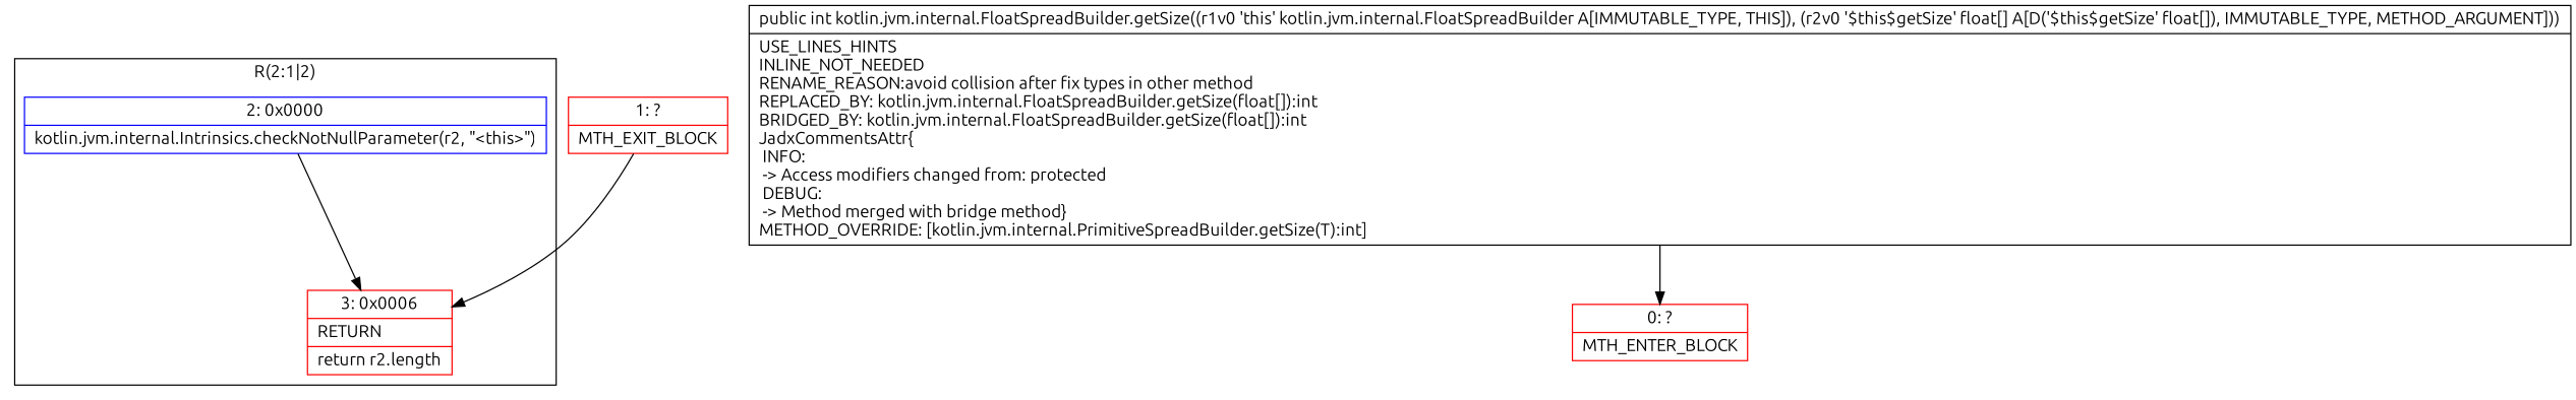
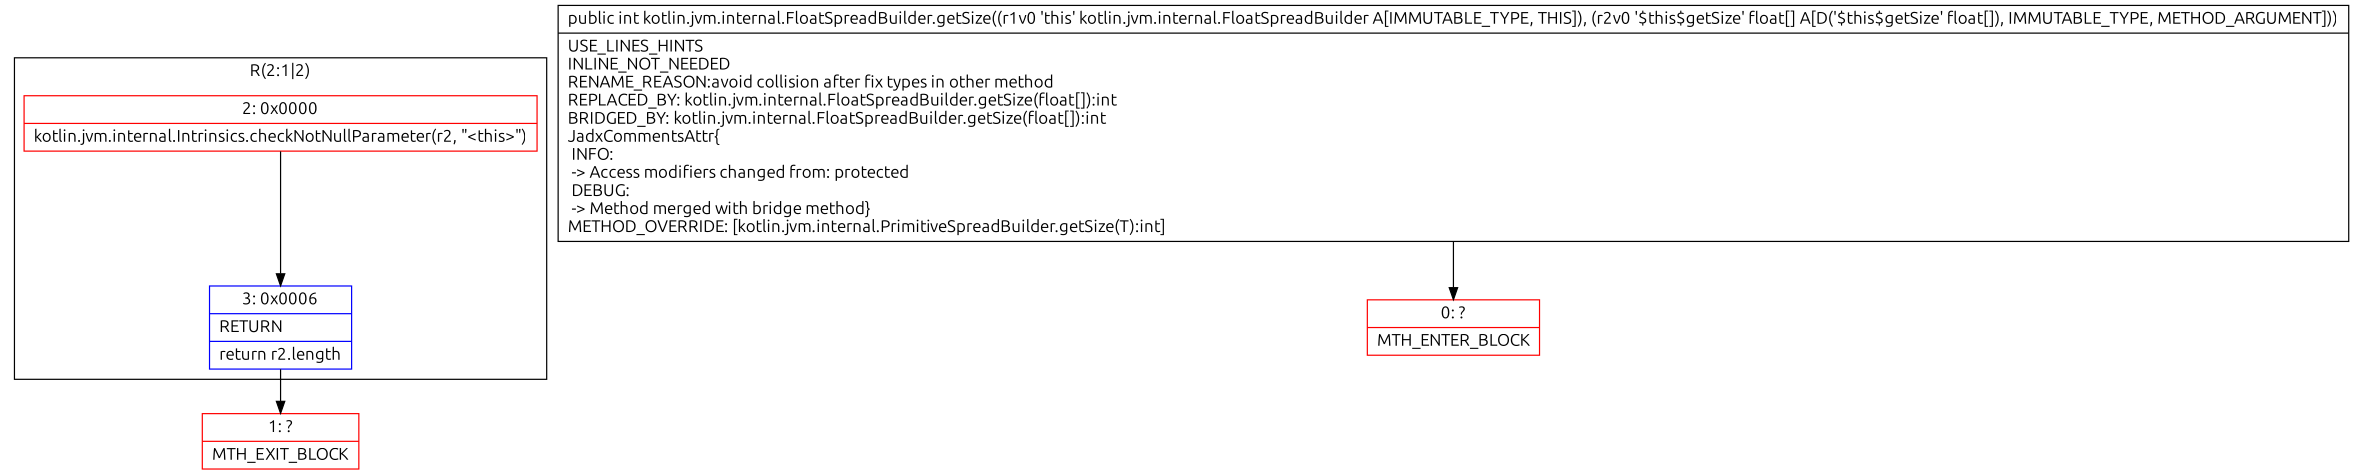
  digraph {
    fontname=Ubuntu
    node [color=blue fontname=Ubuntu shape=record]
    edge [fontname=Ubuntu]
-   n1 [label="{2\:\ 0x0000|kotlin.jvm.internal.Intrinsics.checkNotNullParameter(r2, \"\<this\>\")\l}"]
-   n2 [color=red label="{3\:\ 0x0006|RETURN\l|return r2.length\l}"]
+   n1 [color=red label="{2\:\ 0x0000|kotlin.jvm.internal.Intrinsics.checkNotNullParameter(r2, \"\<this\>\")\l}"]
+   n2 [label="{3\:\ 0x0006|RETURN\l|return r2.length\l}"]
    n3 [color=red label="{1\:\ ?|MTH_EXIT_BLOCK\l}"]
    n4 [color=red label="{0\:\ ?|MTH_ENTER_BLOCK\l}"]
    n5 [label="{public int kotlin.jvm.internal.FloatSpreadBuilder.getSize((r1v0 'this' kotlin.jvm.internal.FloatSpreadBuilder A[IMMUTABLE_TYPE, THIS]), (r2v0 '$this$getSize' float[] A[D('$this$getSize' float[]), IMMUTABLE_TYPE, METHOD_ARGUMENT]))  | USE_LINES_HINTS\lINLINE_NOT_NEEDED\lRENAME_REASON:avoid collision after fix types in other method\lREPLACED_BY: kotlin.jvm.internal.FloatSpreadBuilder.getSize(float[]):int\lBRIDGED_BY: kotlin.jvm.internal.FloatSpreadBuilder.getSize(float[]):int\lJadxCommentsAttr\{\l INFO: \l \-\> Access modifiers changed from: protected\l DEBUG: \l \-\> Method merged with bridge method\}\lMETHOD_OVERRIDE: [kotlin.jvm.internal.PrimitiveSpreadBuilder.getSize(T):int]\l}" color=""]
    subgraph cluster_1 {
      label="R(2:1|2)"
      n1
      n2
    }
    n1 -> n2
-   n3 -> n2
+   n2 -> n3
    n5 -> n4
  }
